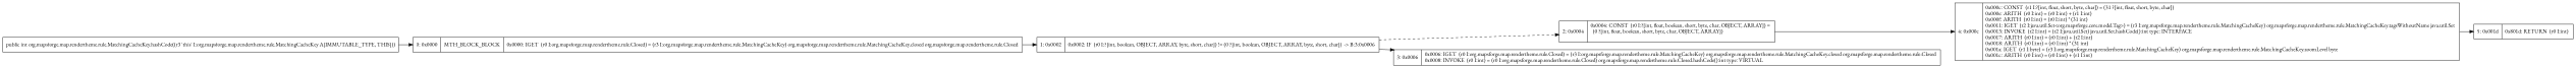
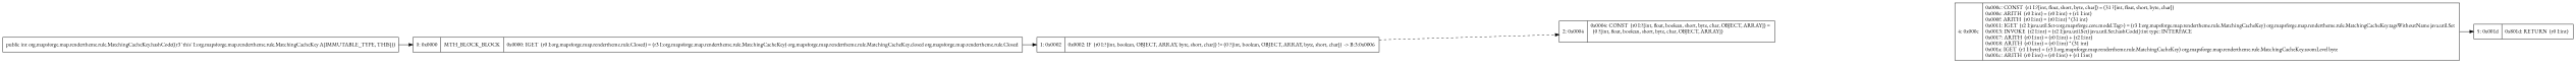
  digraph {
    fontname="EB Garamond"
    rankdir=LR
    node [fontname="EB Garamond" shape=record]
    edge [fontname="EB Garamond"]
    n1 [label="{0\:\ 0x0000|MTH_BLOCK_BLOCK\l|0x0000: IGET  (r0 I:org.mapsforge.map.rendertheme.rule.Closed) = (r3 I:org.mapsforge.map.rendertheme.rule.MatchingCacheKey) org.mapsforge.map.rendertheme.rule.MatchingCacheKey.closed org.mapsforge.map.rendertheme.rule.Closed \l}"]
    n2 [label="{1\:\ 0x0002|0x0002: IF  (r0 I:?[int, boolean, OBJECT, ARRAY, byte, short, char]) != (0 ?[int, boolean, OBJECT, ARRAY, byte, short, char])  \-\> B:3:0x0006 \l}"]
    n3 [label="{2\:\ 0x0004|0x0004: CONST  (r0 I:?[int, float, boolean, short, byte, char, OBJECT, ARRAY]) = \l  (0 ?[int, float, boolean, short, byte, char, OBJECT, ARRAY])\l \l}"]
-   n4 [label="{3\:\ 0x0006|0x0006: IGET  (r0 I:org.mapsforge.map.rendertheme.rule.Closed) = (r3 I:org.mapsforge.map.rendertheme.rule.MatchingCacheKey) org.mapsforge.map.rendertheme.rule.MatchingCacheKey.closed org.mapsforge.map.rendertheme.rule.Closed \l0x0008: INVOKE  (r0 I:int) = (r0 I:org.mapsforge.map.rendertheme.rule.Closed) org.mapsforge.map.rendertheme.rule.Closed.hashCode():int type: VIRTUAL \l}"]
    n5 [label="{4\:\ 0x000c|0x000c: CONST  (r1 I:?[int, float, short, byte, char]) = (31 ?[int, float, short, byte, char]) \l0x000e: ARITH  (r0 I:int) = (r0 I:int) + (r1 I:int) \l0x000f: ARITH  (r0 I:int) = (r0 I:int) * (31 int) \l0x0011: IGET  (r2 I:java.util.Set\<org.mapsforge.core.model.Tag\>) = (r3 I:org.mapsforge.map.rendertheme.rule.MatchingCacheKey) org.mapsforge.map.rendertheme.rule.MatchingCacheKey.tagsWithoutName java.util.Set \l0x0013: INVOKE  (r2 I:int) = (r2 I:java.util.Set) java.util.Set.hashCode():int type: INTERFACE \l0x0017: ARITH  (r0 I:int) = (r0 I:int) + (r2 I:int) \l0x0018: ARITH  (r0 I:int) = (r0 I:int) * (31 int) \l0x001a: IGET  (r1 I:byte) = (r3 I:org.mapsforge.map.rendertheme.rule.MatchingCacheKey) org.mapsforge.map.rendertheme.rule.MatchingCacheKey.zoomLevel byte \l0x001c: ARITH  (r0 I:int) = (r0 I:int) + (r1 I:int) \l}"]
    n6 [label="{5\:\ 0x001d|0x801d: RETURN  (r0 I:int) \l}"]
    n7 [label="{public int org.mapsforge.map.rendertheme.rule.MatchingCacheKey.hashCode((r3 'this' I:org.mapsforge.map.rendertheme.rule.MatchingCacheKey A[IMMUTABLE_TYPE, THIS])) }"]
    n1 -> n2
    n2 -> n3 [style=dashed]
-   n2 -> n4
-   n3 -> n5
    n5 -> n6
    n7 -> n1
  }
